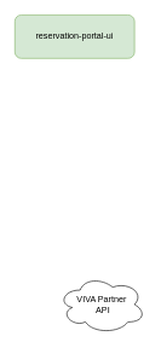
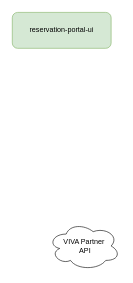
  <mxCell id="0" />
  <mxCell id="1" parent="0" />
  <mxCell id="2" value="reservation-portal-ui" style="rounded=1;whiteSpace=wrap;html=1;fillColor=#d5e8d4;strokeColor=#82b366;" vertex="1" parent="1"><mxGeometry x="20" y="20" width="165" height="60" as="geometry" /></mxCell>
- <mxCell id="3" value="VIVA Partner&lt;br&gt;&amp;nbsp;API" style="ellipse;shape=cloud;whiteSpace=wrap;html=1;" vertex="1" parent="1"><mxGeometry x="80" y="380" width="120" height="80" as="geometry" /></mxCell>
+ <mxCell id="3" value="VIVA Partner&lt;br&gt;&amp;nbsp;API" style="ellipse;shape=cloud;whiteSpace=wrap;html=1;" vertex="1" parent="1"><mxGeometry x="80" y="370" width="120" height="80" as="geometry" /></mxCell>
